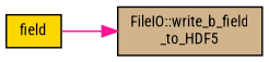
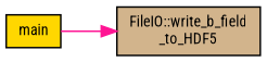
  digraph {
    rankdir=RL
    fontname="Roboto Condensed"
    node [color=black fontname="Roboto Condensed" fontsize=10 shape=record style=filled]
    n1 [fillcolor=tan fontcolor=black height=0.2 label="FileIO::write_b_field\l_to_HDF5" width=0.4]
-   n2 [fillcolor=gold height=0.2 label=field width=0.4]
+   n2 [fillcolor=gold height=0.2 label=main width=0.4]
    n1 -> n2 [color=deeppink dir=back fontname="Roboto Condensed" fontsize=10 labelfontname=Helvetica labelfontsize=10 style=solid]
  }
